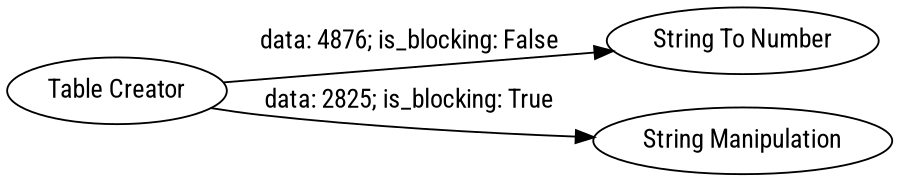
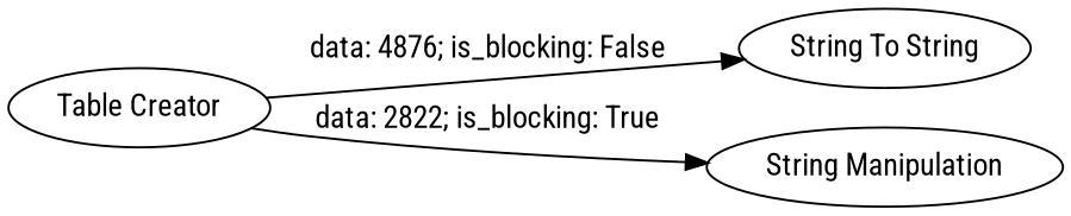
  digraph {
    fontname="Roboto Condensed"
    rankdir=LR
    node [fontname="Roboto Condensed"]
    edge [fontname="Roboto Condensed"]
-   n1 [label="String To Number"]
+   n1 [label="String To String"]
    n2 [label="String Manipulation"]
    n3 [label="Table Creator"]
    n3 -> n1 [label="data: 4876; is_blocking: False"]
-   n3 -> n2 [label="data: 2825; is_blocking: True"]
+   n3 -> n2 [label="data: 2822; is_blocking: True"]
  }
